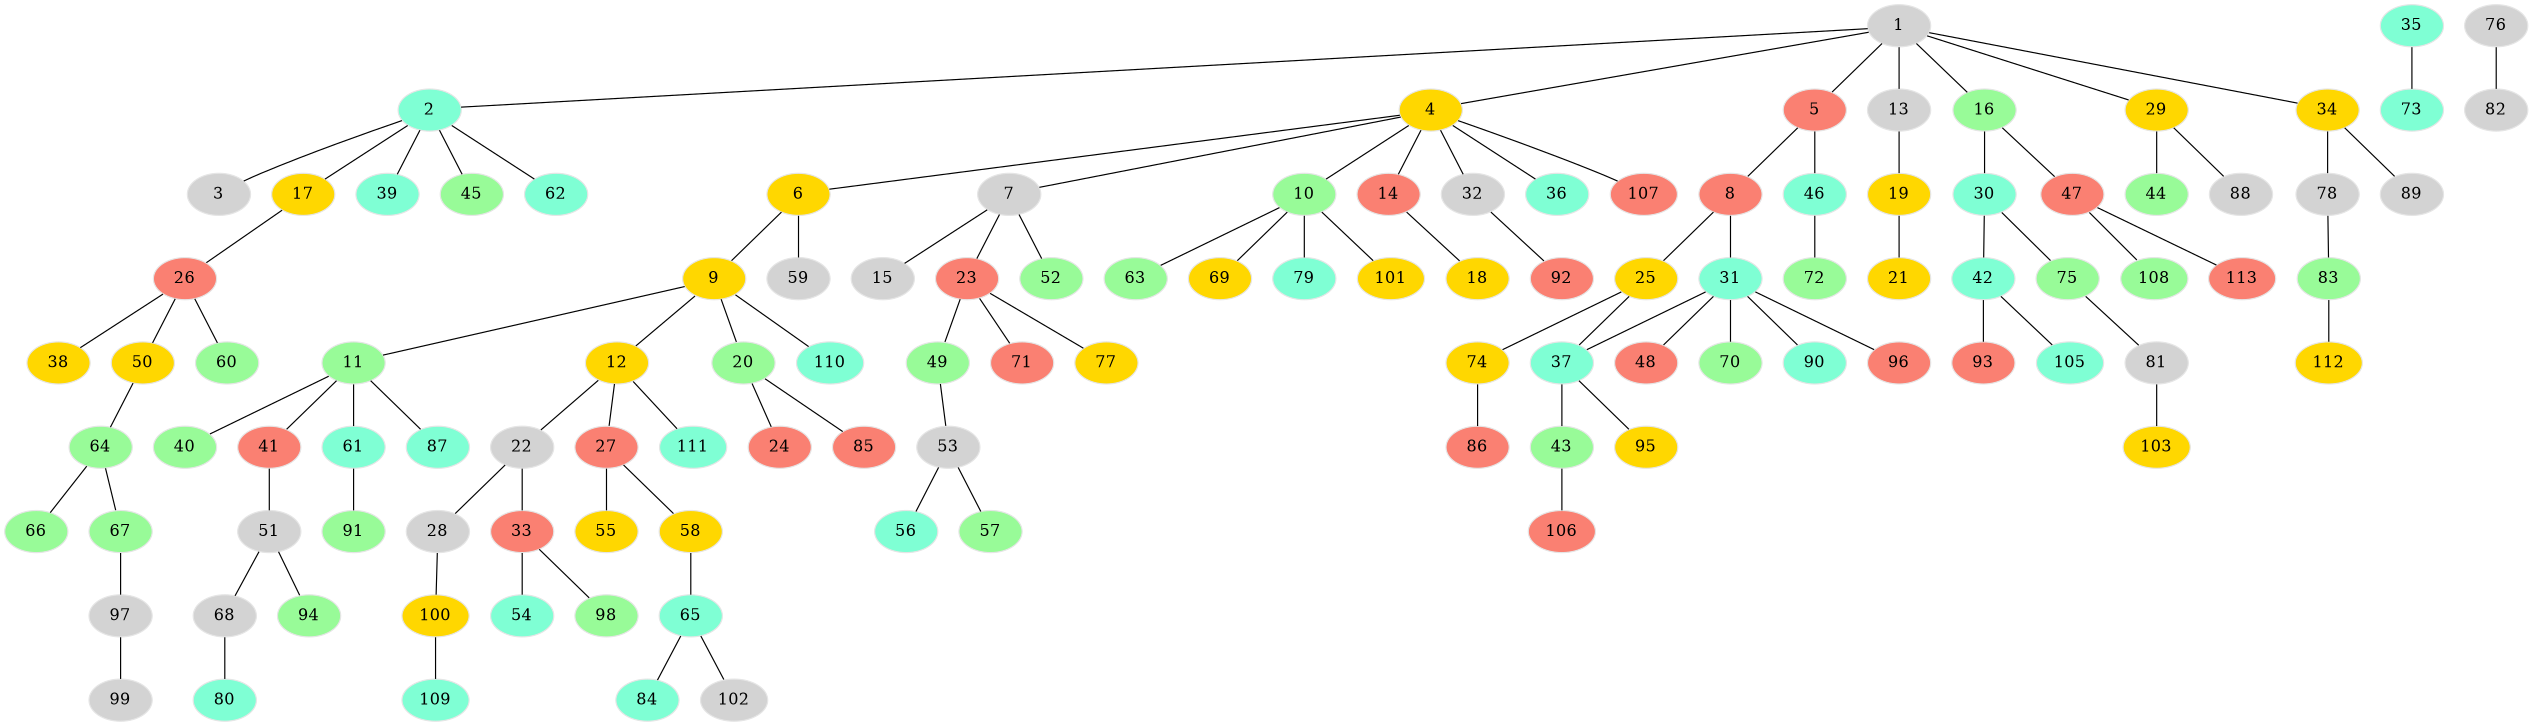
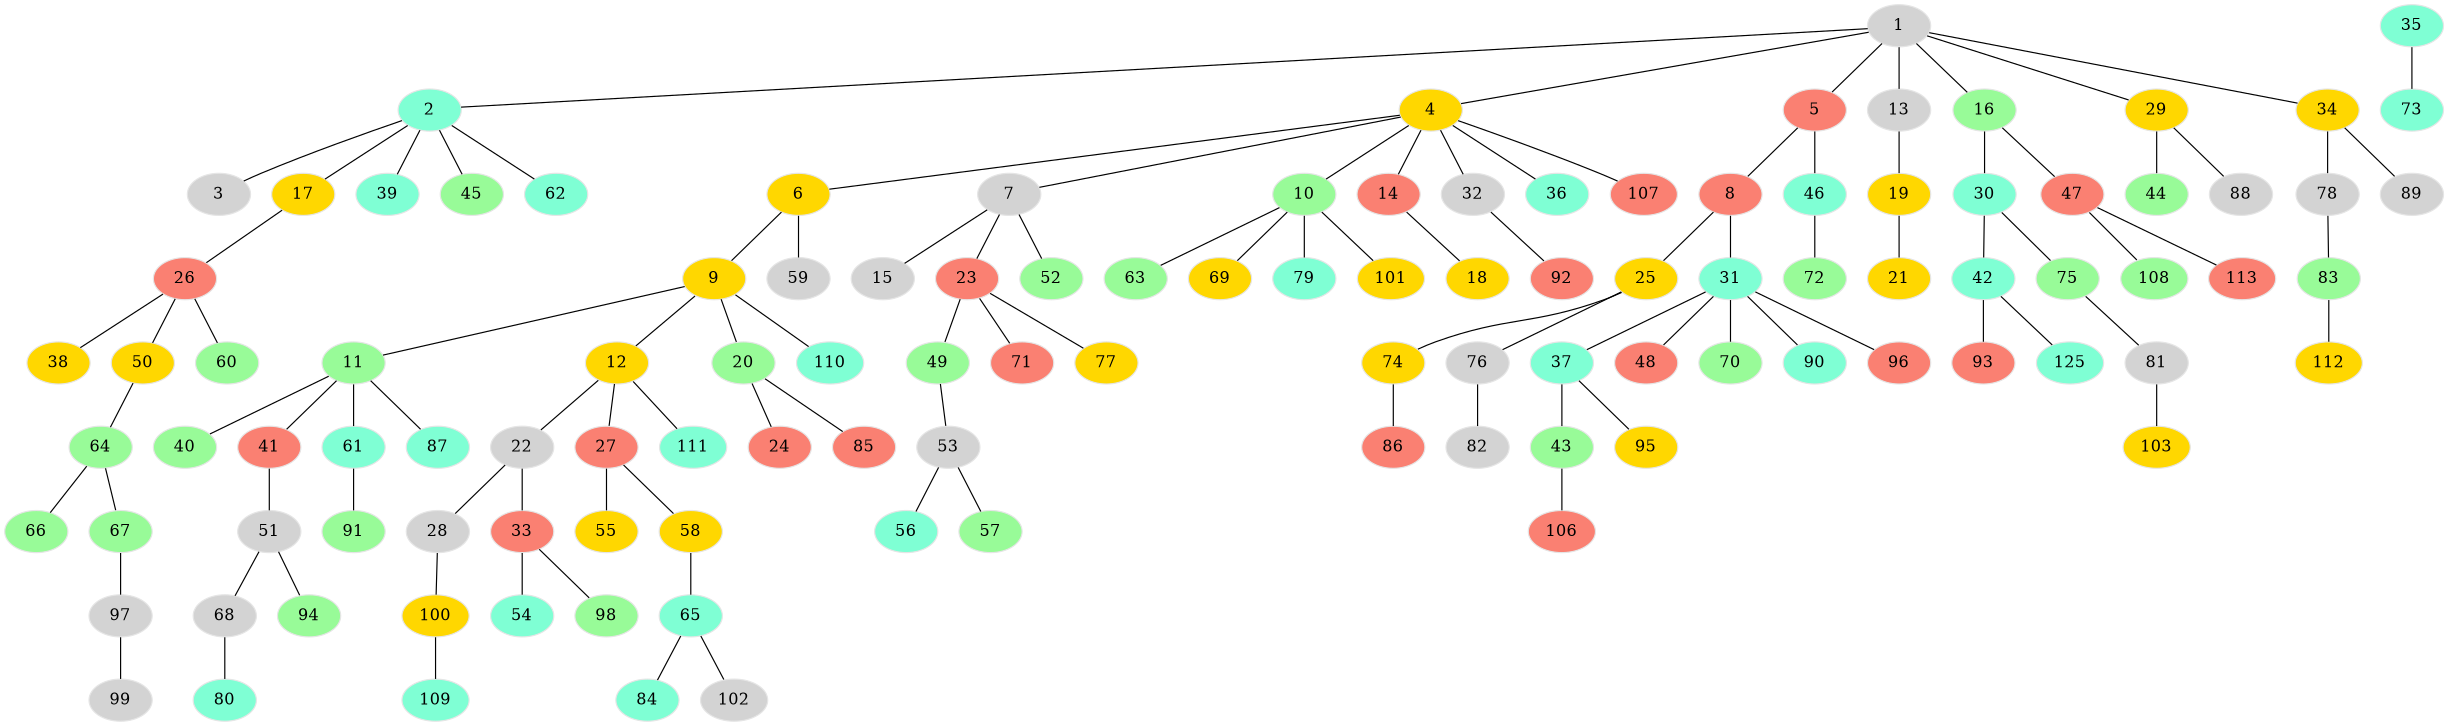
  graph {
    node [color=gray90 fillcolor=aquamarine style=filled]
    1 [fillcolor=lightgrey]
    2
    4 [fillcolor=gold]
    5 [fillcolor=salmon]
    13 [fillcolor=lightgrey]
    16 [fillcolor=palegreen]
    29 [fillcolor=gold]
    34 [fillcolor=gold]
    3 [fillcolor=lightgrey]
    17 [fillcolor=gold]
    39
    45 [fillcolor=palegreen]
    62
    6 [fillcolor=gold]
    7 [fillcolor=lightgrey]
    10 [fillcolor=palegreen]
    14 [fillcolor=salmon]
    32 [fillcolor=lightgrey]
    36
    107 [fillcolor=salmon]
    8 [fillcolor=salmon]
    46
    19 [fillcolor=gold]
    30
    47 [fillcolor=salmon]
    44 [fillcolor=palegreen]
    88 [fillcolor=lightgrey]
    78 [fillcolor=lightgrey]
    89 [fillcolor=lightgrey]
    35
    73
    26 [fillcolor=salmon]
    9 [fillcolor=gold]
    59 [fillcolor=lightgrey]
    15 [fillcolor=lightgrey]
    23 [fillcolor=salmon]
    52 [fillcolor=palegreen]
    63 [fillcolor=palegreen]
    69 [fillcolor=gold]
    79
    101 [fillcolor=gold]
    18 [fillcolor=gold]
    92 [fillcolor=salmon]
    25 [fillcolor=gold]
    31
    72 [fillcolor=palegreen]
    11 [fillcolor=palegreen]
    12 [fillcolor=gold]
    20 [fillcolor=palegreen]
    110
    49 [fillcolor=palegreen]
    71 [fillcolor=salmon]
    77 [fillcolor=gold]
    74 [fillcolor=gold]
    76 [fillcolor=lightgrey]
    37
    48 [fillcolor=salmon]
    70 [fillcolor=palegreen]
    90
    96 [fillcolor=salmon]
    40 [fillcolor=palegreen]
    41 [fillcolor=salmon]
    61
    87
    22 [fillcolor=lightgrey]
    27 [fillcolor=salmon]
    111
    24 [fillcolor=salmon]
    85 [fillcolor=salmon]
    51 [fillcolor=lightgrey]
    91 [fillcolor=palegreen]
    28 [fillcolor=lightgrey]
    33 [fillcolor=salmon]
    55 [fillcolor=gold]
    58 [fillcolor=gold]
    21 [fillcolor=gold]
    42
    75 [fillcolor=palegreen]
    108 [fillcolor=palegreen]
    113 [fillcolor=salmon]
    38 [fillcolor=gold]
    50 [fillcolor=gold]
    60 [fillcolor=palegreen]
    100 [fillcolor=gold]
    54
    98 [fillcolor=palegreen]
    53 [fillcolor=lightgrey]
    86 [fillcolor=salmon]
    82 [fillcolor=lightgrey]
    64 [fillcolor=palegreen]
    65
    109
    93 [fillcolor=salmon]
-   105
+   105 [label=125]
    81 [fillcolor=lightgrey]
    43 [fillcolor=palegreen]
    95 [fillcolor=gold]
    83 [fillcolor=palegreen]
    106 [fillcolor=salmon]
    68 [fillcolor=lightgrey]
    94 [fillcolor=palegreen]
    56
    57 [fillcolor=palegreen]
    66 [fillcolor=palegreen]
    67 [fillcolor=palegreen]
    80
    84
    102 [fillcolor=lightgrey]
    97 [fillcolor=lightgrey]
    99 [fillcolor=lightgrey]
    103 [fillcolor=gold]
    112 [fillcolor=gold]
    1 -- 2
    1 -- 4
    1 -- 5
    1 -- 13
    1 -- 16
    1 -- 29
    1 -- 34
    2 -- 3
    2 -- 17
    2 -- 39
    2 -- 45
    2 -- 62
    4 -- 6
    4 -- 7
    4 -- 10
    4 -- 14
    4 -- 32
    4 -- 36
    4 -- 107
    5 -- 8
    5 -- 46
    13 -- 19
    16 -- 30
    16 -- 47
    29 -- 44
    29 -- 88
    34 -- 78
    34 -- 89
    17 -- 26
    6 -- 9
    6 -- 59
    7 -- 15
    7 -- 23
    7 -- 52
    10 -- 63
    10 -- 69
    10 -- 79
    10 -- 101
    14 -- 18
    32 -- 92
    8 -- 25
    8 -- 31
    46 -- 72
    19 -- 21
    30 -- 42
    30 -- 75
    47 -- 108
    47 -- 113
    78 -- 83
    35 -- 73
    26 -- 38
    26 -- 50
    26 -- 60
    9 -- 11
    9 -- 12
    9 -- 20
    9 -- 110
    23 -- 49
    23 -- 71
    23 -- 77
    25 -- 74
-   25 -- 37
+   25 -- 76
    31 -- 37
    31 -- 48
    31 -- 70
    31 -- 90
    31 -- 96
    11 -- 40
    11 -- 41
    11 -- 61
    11 -- 87
    12 -- 22
    12 -- 27
    12 -- 111
    20 -- 24
    20 -- 85
    49 -- 53
    74 -- 86
    76 -- 82
    37 -- 43
    37 -- 95
    41 -- 51
    61 -- 91
    22 -- 28
    22 -- 33
    27 -- 55
    27 -- 58
    51 -- 68
    51 -- 94
    28 -- 100
    33 -- 54
    33 -- 98
    58 -- 65
    42 -- 93
    42 -- 105
    75 -- 81
    50 -- 64
    100 -- 109
    53 -- 56
    53 -- 57
    64 -- 66
    64 -- 67
    65 -- 84
    65 -- 102
    81 -- 103
    43 -- 106
    83 -- 112
    68 -- 80
    67 -- 97
    97 -- 99
  }
